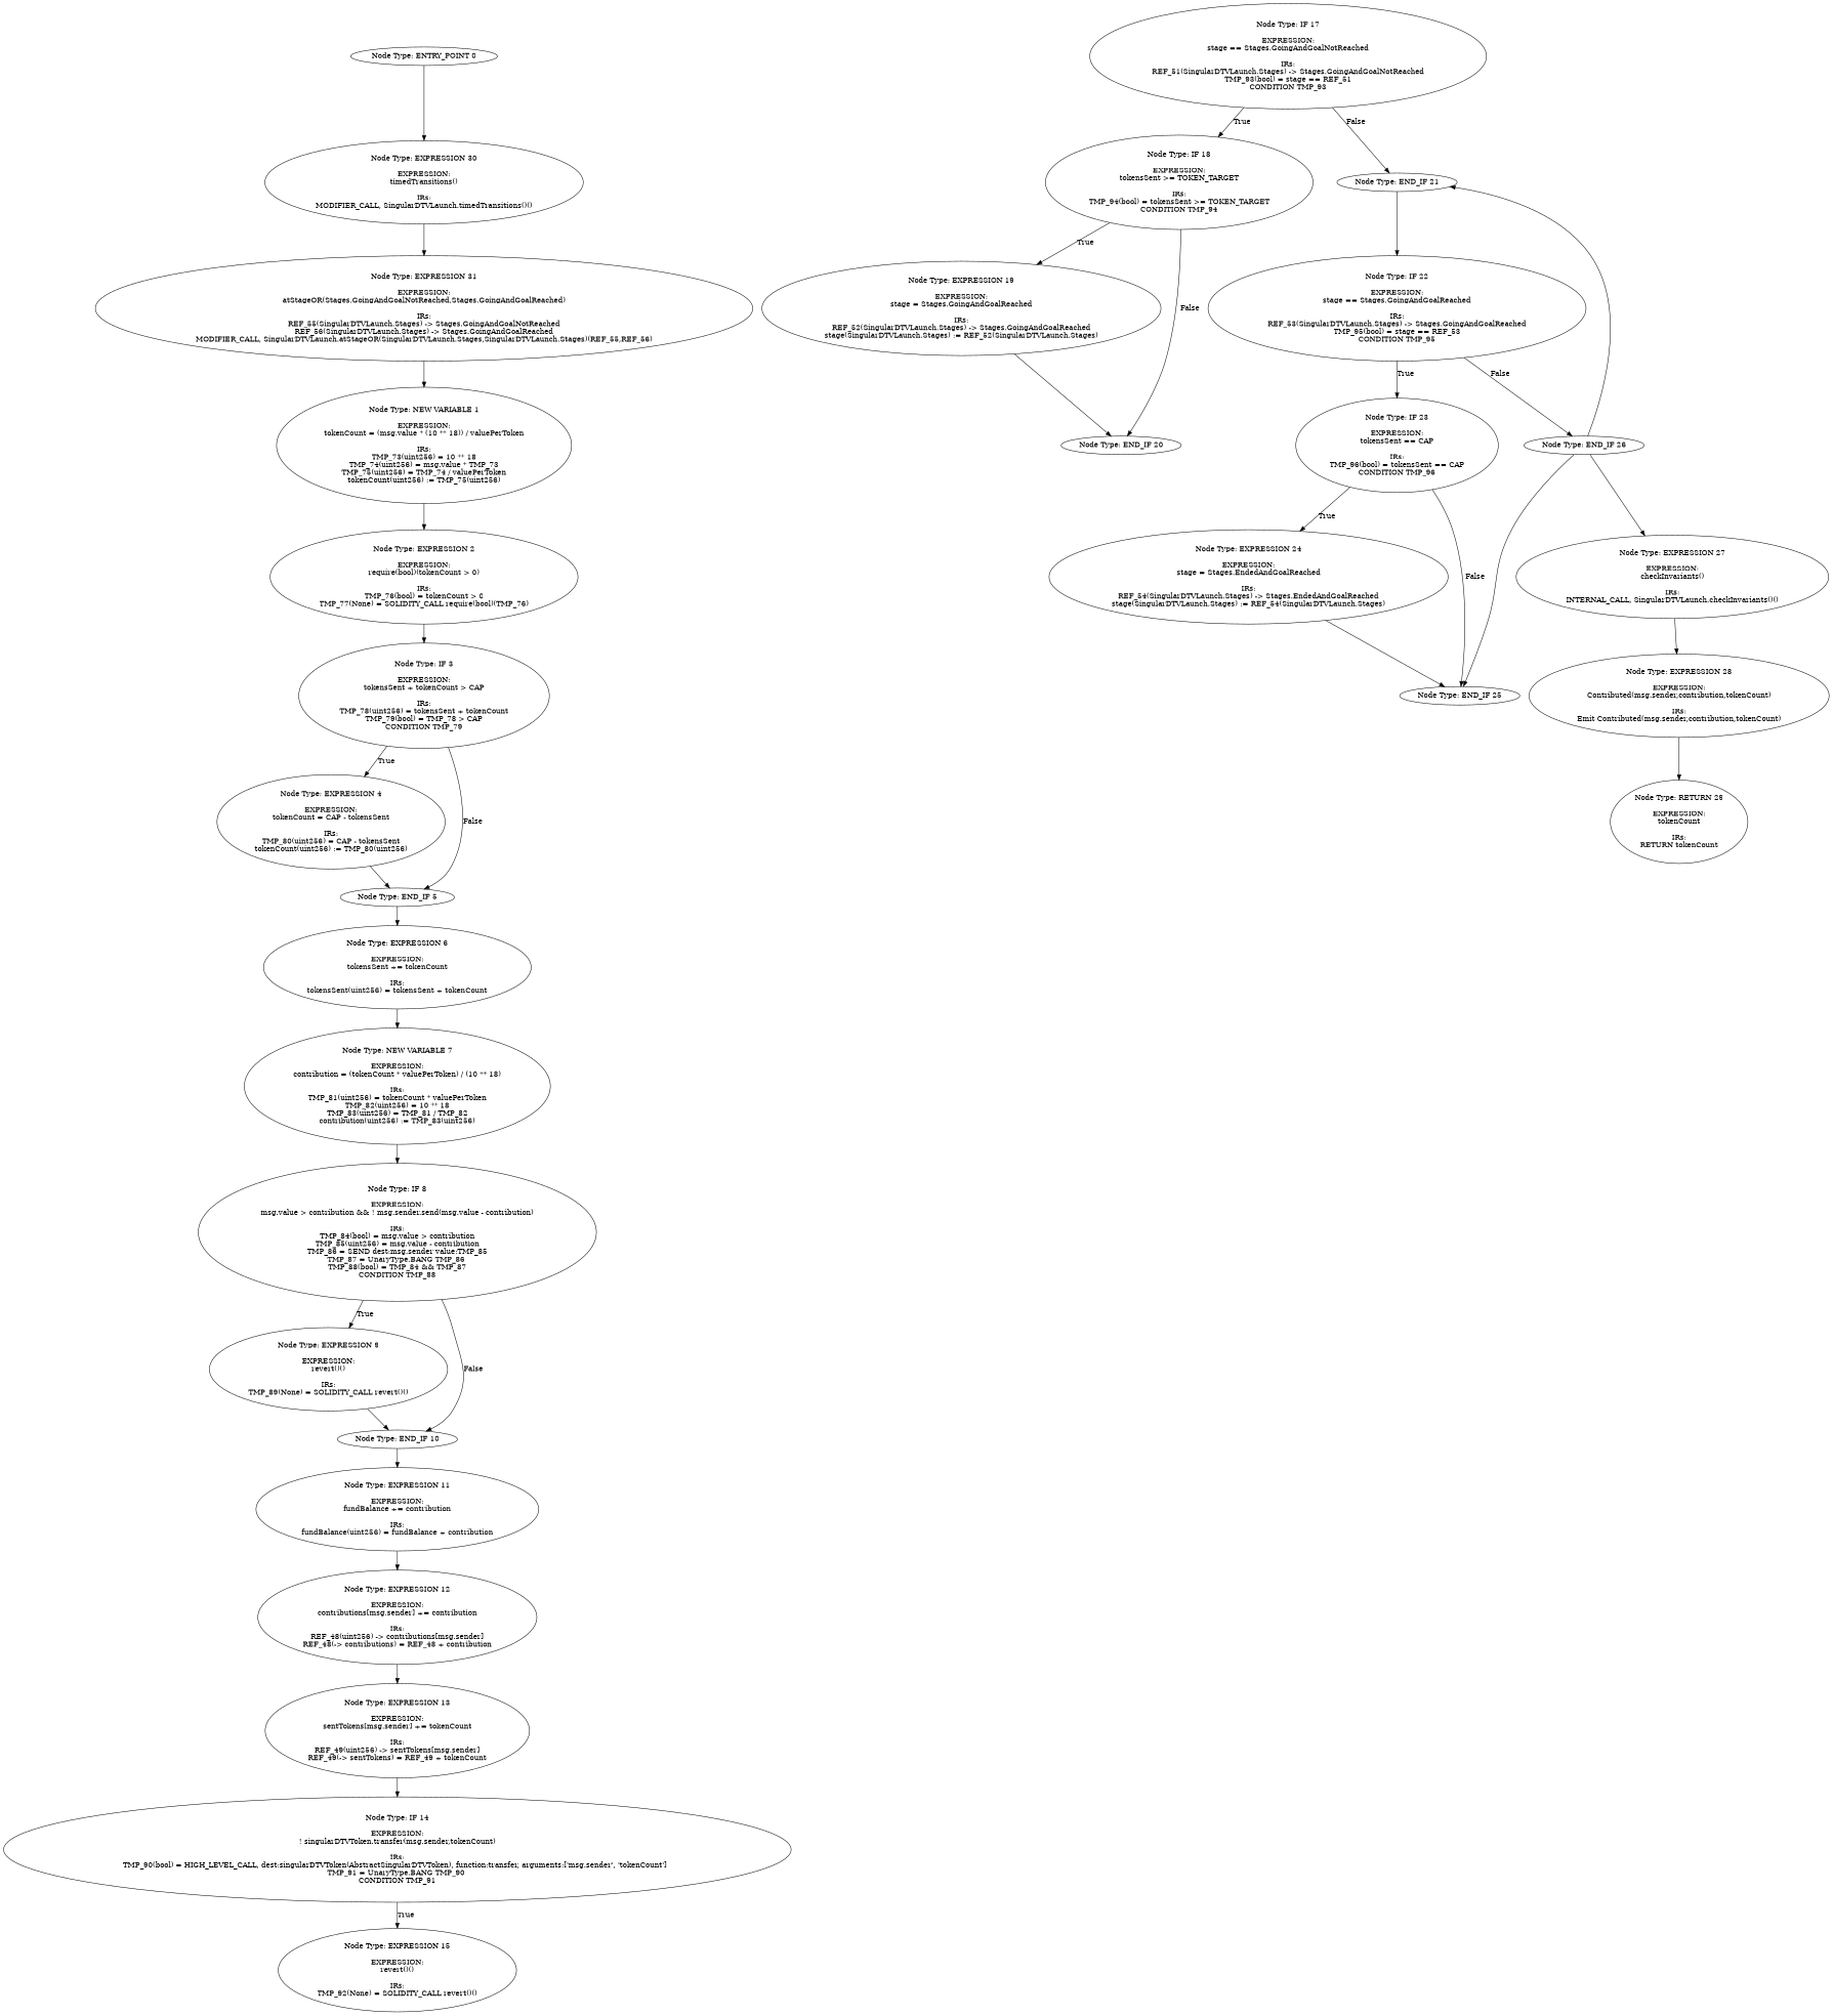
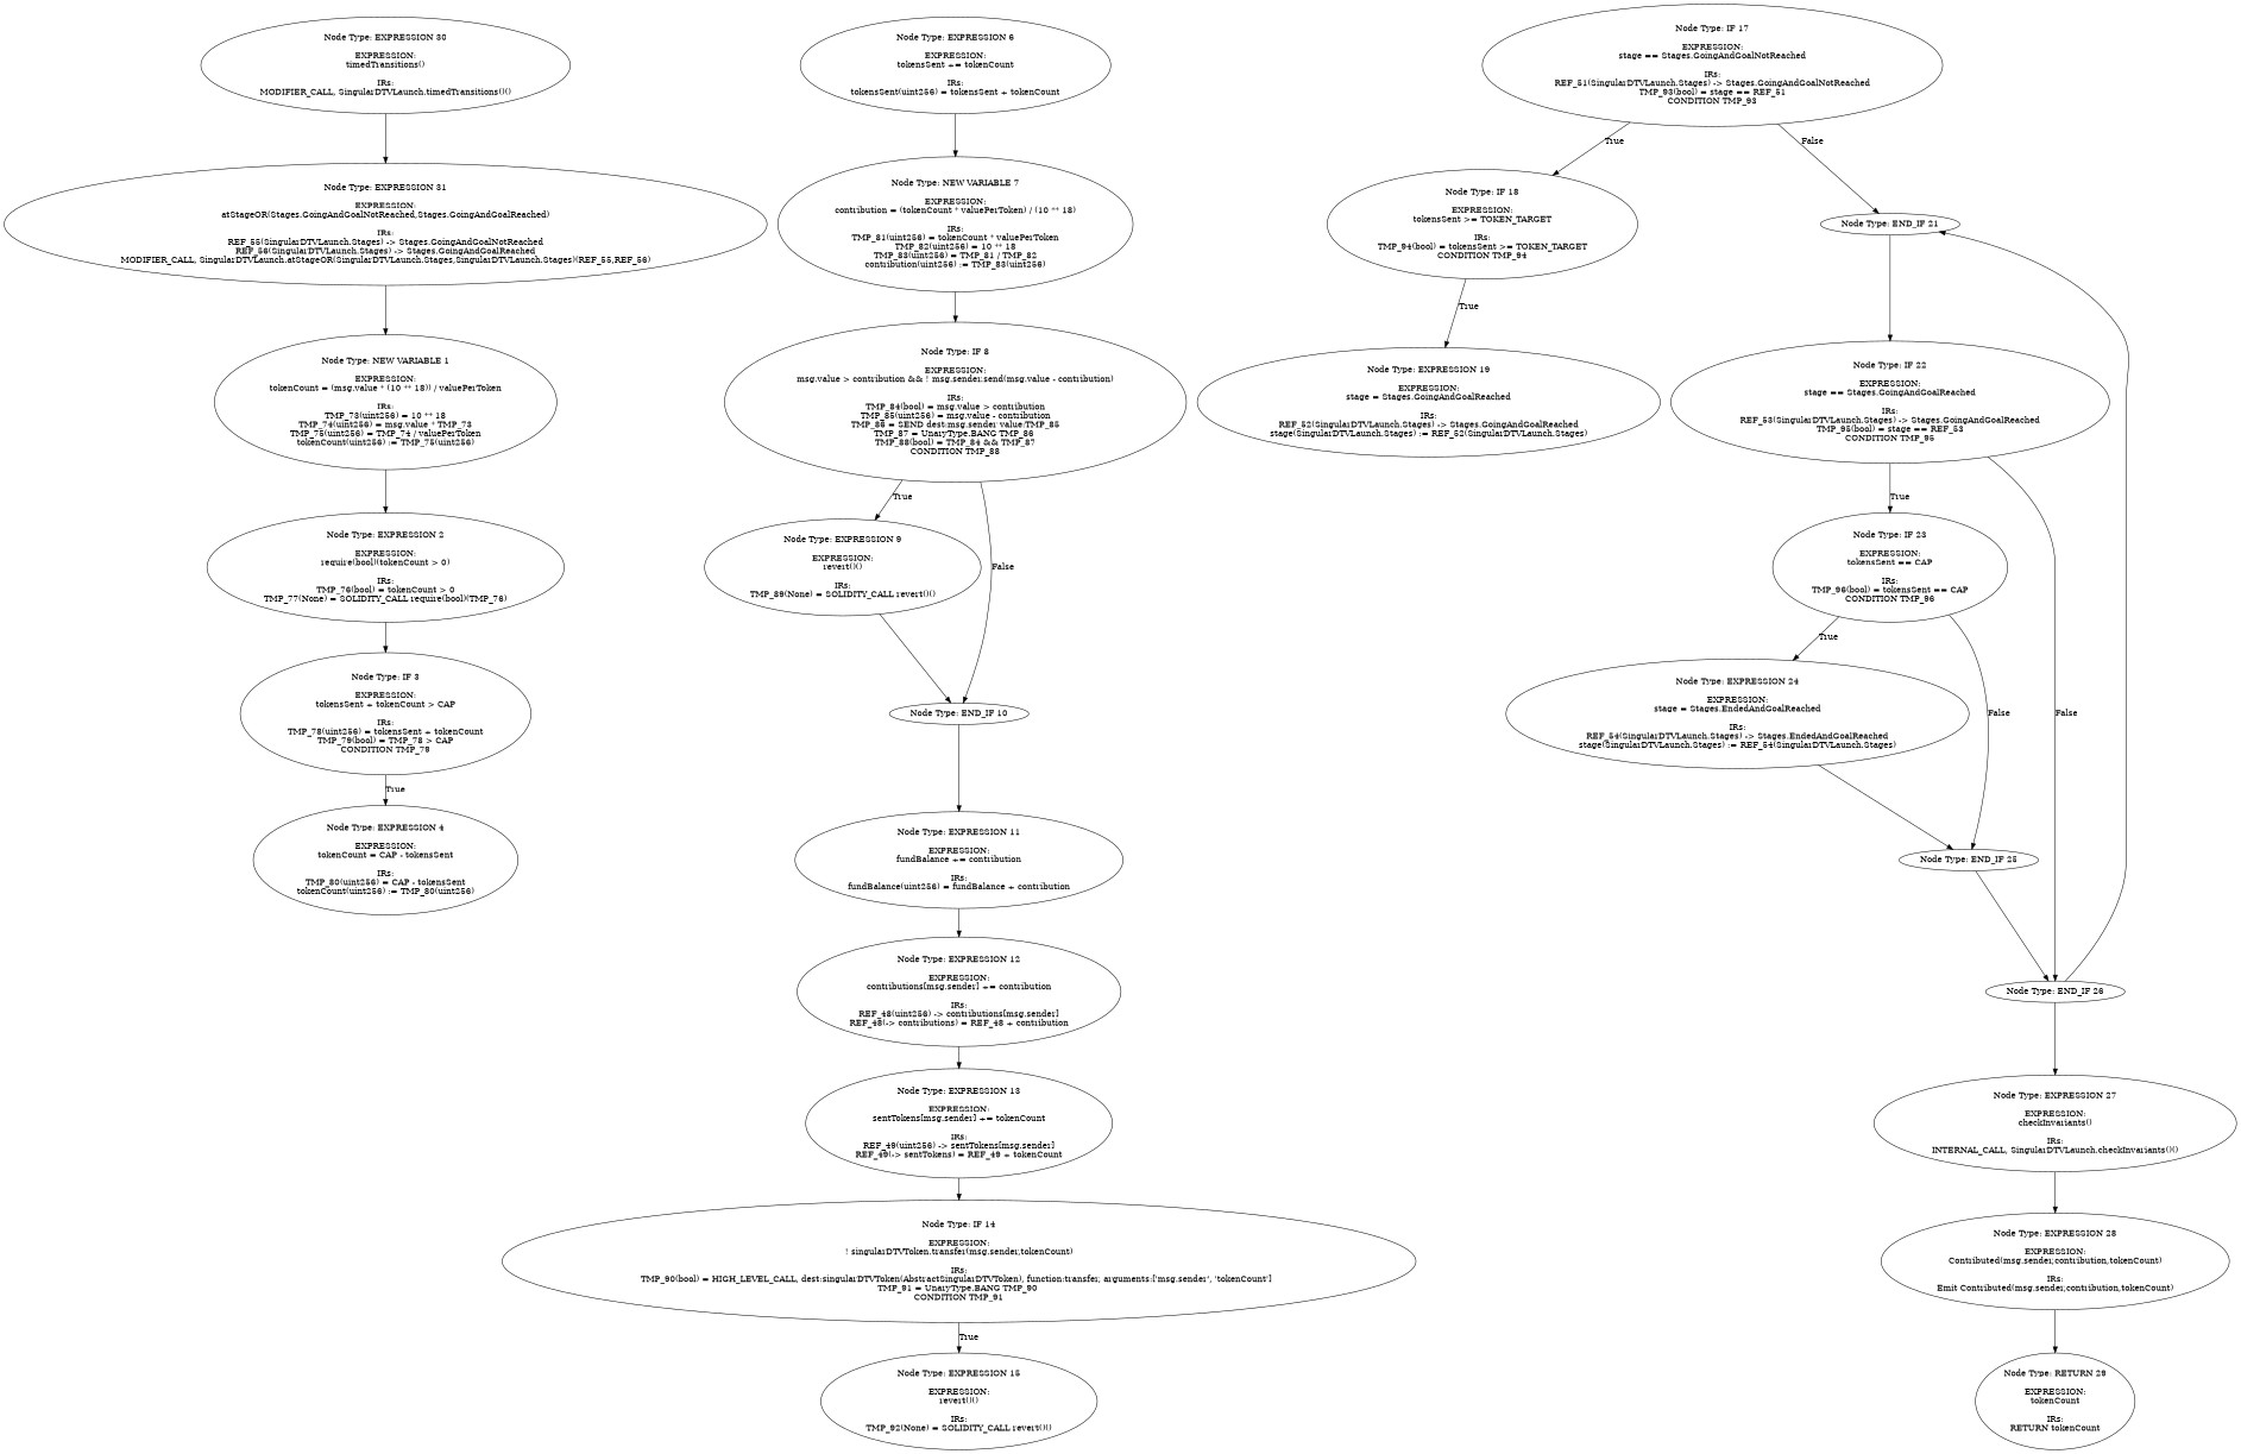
  digraph {
-   n1 [label="Node Type: ENTRY_POINT 0\n"]
    n2 [label="Node Type: EXPRESSION 30\n\nEXPRESSION:\ntimedTransitions()\n\nIRs:\nMODIFIER_CALL, SingularDTVLaunch.timedTransitions()()"]
    n3 [label="Node Type: EXPRESSION 31\n\nEXPRESSION:\natStageOR(Stages.GoingAndGoalNotReached,Stages.GoingAndGoalReached)\n\nIRs:\nREF_55(SingularDTVLaunch.Stages) -> Stages.GoingAndGoalNotReached\nREF_56(SingularDTVLaunch.Stages) -> Stages.GoingAndGoalReached\nMODIFIER_CALL, SingularDTVLaunch.atStageOR(SingularDTVLaunch.Stages,SingularDTVLaunch.Stages)(REF_55,REF_56)"]
    n4 [label="Node Type: NEW VARIABLE 1\n\nEXPRESSION:\ntokenCount = (msg.value * (10 ** 18)) / valuePerToken\n\nIRs:\nTMP_73(uint256) = 10 ** 18\nTMP_74(uint256) = msg.value * TMP_73\nTMP_75(uint256) = TMP_74 / valuePerToken\ntokenCount(uint256) := TMP_75(uint256)"]
    n5 [label="Node Type: EXPRESSION 2\n\nEXPRESSION:\nrequire(bool)(tokenCount > 0)\n\nIRs:\nTMP_76(bool) = tokenCount > 0\nTMP_77(None) = SOLIDITY_CALL require(bool)(TMP_76)"]
    n6 [label="Node Type: IF 3\n\nEXPRESSION:\ntokensSent + tokenCount > CAP\n\nIRs:\nTMP_78(uint256) = tokensSent + tokenCount\nTMP_79(bool) = TMP_78 > CAP\nCONDITION TMP_79"]
    n7 [label="Node Type: EXPRESSION 4\n\nEXPRESSION:\ntokenCount = CAP - tokensSent\n\nIRs:\nTMP_80(uint256) = CAP - tokensSent\ntokenCount(uint256) := TMP_80(uint256)"]
-   n8 [label="Node Type: END_IF 5\n"]
    n9 [label="Node Type: EXPRESSION 6\n\nEXPRESSION:\ntokensSent += tokenCount\n\nIRs:\ntokensSent(uint256) = tokensSent + tokenCount"]
    n10 [label="Node Type: NEW VARIABLE 7\n\nEXPRESSION:\ncontribution = (tokenCount * valuePerToken) / (10 ** 18)\n\nIRs:\nTMP_81(uint256) = tokenCount * valuePerToken\nTMP_82(uint256) = 10 ** 18\nTMP_83(uint256) = TMP_81 / TMP_82\ncontribution(uint256) := TMP_83(uint256)"]
    n11 [label="Node Type: IF 8\n\nEXPRESSION:\nmsg.value > contribution && ! msg.sender.send(msg.value - contribution)\n\nIRs:\nTMP_84(bool) = msg.value > contribution\nTMP_85(uint256) = msg.value - contribution\nTMP_86 = SEND dest:msg.sender value:TMP_85\nTMP_87 = UnaryType.BANG TMP_86 \nTMP_88(bool) = TMP_84 && TMP_87\nCONDITION TMP_88"]
    n12 [label="Node Type: EXPRESSION 9\n\nEXPRESSION:\nrevert()()\n\nIRs:\nTMP_89(None) = SOLIDITY_CALL revert()()"]
    n13 [label="Node Type: END_IF 10\n"]
    n14 [label="Node Type: EXPRESSION 11\n\nEXPRESSION:\nfundBalance += contribution\n\nIRs:\nfundBalance(uint256) = fundBalance + contribution"]
    n15 [label="Node Type: EXPRESSION 12\n\nEXPRESSION:\ncontributions[msg.sender] += contribution\n\nIRs:\nREF_48(uint256) -> contributions[msg.sender]\nREF_48(-> contributions) = REF_48 + contribution"]
    n16 [label="Node Type: EXPRESSION 13\n\nEXPRESSION:\nsentTokens[msg.sender] += tokenCount\n\nIRs:\nREF_49(uint256) -> sentTokens[msg.sender]\nREF_49(-> sentTokens) = REF_49 + tokenCount"]
    n17 [label="Node Type: IF 14\n\nEXPRESSION:\n! singularDTVToken.transfer(msg.sender,tokenCount)\n\nIRs:\nTMP_90(bool) = HIGH_LEVEL_CALL, dest:singularDTVToken(AbstractSingularDTVToken), function:transfer, arguments:['msg.sender', 'tokenCount']  \nTMP_91 = UnaryType.BANG TMP_90 \nCONDITION TMP_91"]
    n18 [label="Node Type: EXPRESSION 15\n\nEXPRESSION:\nrevert()()\n\nIRs:\nTMP_92(None) = SOLIDITY_CALL revert()()"]
    n19 [label="Node Type: IF 17\n\nEXPRESSION:\nstage == Stages.GoingAndGoalNotReached\n\nIRs:\nREF_51(SingularDTVLaunch.Stages) -> Stages.GoingAndGoalNotReached\nTMP_93(bool) = stage == REF_51\nCONDITION TMP_93"]
    n20 [label="Node Type: IF 18\n\nEXPRESSION:\ntokensSent >= TOKEN_TARGET\n\nIRs:\nTMP_94(bool) = tokensSent >= TOKEN_TARGET\nCONDITION TMP_94"]
    n21 [label="Node Type: END_IF 21\n"]
    n22 [label="Node Type: EXPRESSION 19\n\nEXPRESSION:\nstage = Stages.GoingAndGoalReached\n\nIRs:\nREF_52(SingularDTVLaunch.Stages) -> Stages.GoingAndGoalReached\nstage(SingularDTVLaunch.Stages) := REF_52(SingularDTVLaunch.Stages)"]
-   n23 [label="Node Type: END_IF 20\n"]
    n24 [label="Node Type: IF 22\n\nEXPRESSION:\nstage == Stages.GoingAndGoalReached\n\nIRs:\nREF_53(SingularDTVLaunch.Stages) -> Stages.GoingAndGoalReached\nTMP_95(bool) = stage == REF_53\nCONDITION TMP_95"]
    n25 [label="Node Type: IF 23\n\nEXPRESSION:\ntokensSent == CAP\n\nIRs:\nTMP_96(bool) = tokensSent == CAP\nCONDITION TMP_96"]
    n26 [label="Node Type: END_IF 26\n"]
    n27 [label="Node Type: EXPRESSION 24\n\nEXPRESSION:\nstage = Stages.EndedAndGoalReached\n\nIRs:\nREF_54(SingularDTVLaunch.Stages) -> Stages.EndedAndGoalReached\nstage(SingularDTVLaunch.Stages) := REF_54(SingularDTVLaunch.Stages)"]
    n28 [label="Node Type: END_IF 25\n"]
    n29 [label="Node Type: EXPRESSION 27\n\nEXPRESSION:\ncheckInvariants()\n\nIRs:\nINTERNAL_CALL, SingularDTVLaunch.checkInvariants()()"]
    n30 [label="Node Type: EXPRESSION 28\n\nEXPRESSION:\nContributed(msg.sender,contribution,tokenCount)\n\nIRs:\nEmit Contributed(msg.sender,contribution,tokenCount)"]
    n31 [label="Node Type: RETURN 29\n\nEXPRESSION:\ntokenCount\n\nIRs:\nRETURN tokenCount"]
-   n1 -> n2
    n2 -> n3
    n3 -> n4
    n4 -> n5
    n5 -> n6
    n6 -> n7 [label=True]
-   n6 -> n8 [label=False]
-   n7 -> n8
-   n8 -> n9
    n9 -> n10
    n10 -> n11
    n11 -> n12 [label=True]
    n11 -> n13 [label=False]
    n12 -> n13
    n13 -> n14
    n14 -> n15
    n15 -> n16
    n16 -> n17
    n17 -> n18 [label=True]
    n19 -> n20 [label=True]
    n19 -> n21 [label=False]
    n20 -> n22 [label=True]
-   n20 -> n23 [label=False]
    n21 -> n24
-   n22 -> n23
    n24 -> n25 [label=True]
    n24 -> n26 [label=False]
    n25 -> n27 [label=True]
    n25 -> n28 [label=False]
    n26 -> n21
    n26 -> n29
    n27 -> n28
-   n26 -> n28
+   n28 -> n26
    n29 -> n30
    n30 -> n31
  }
